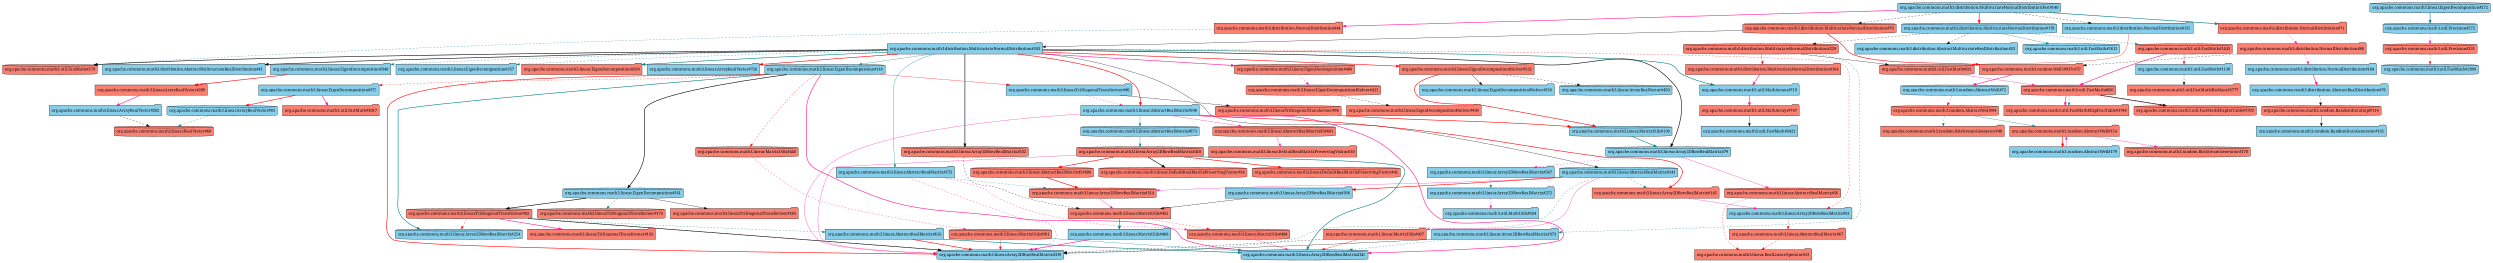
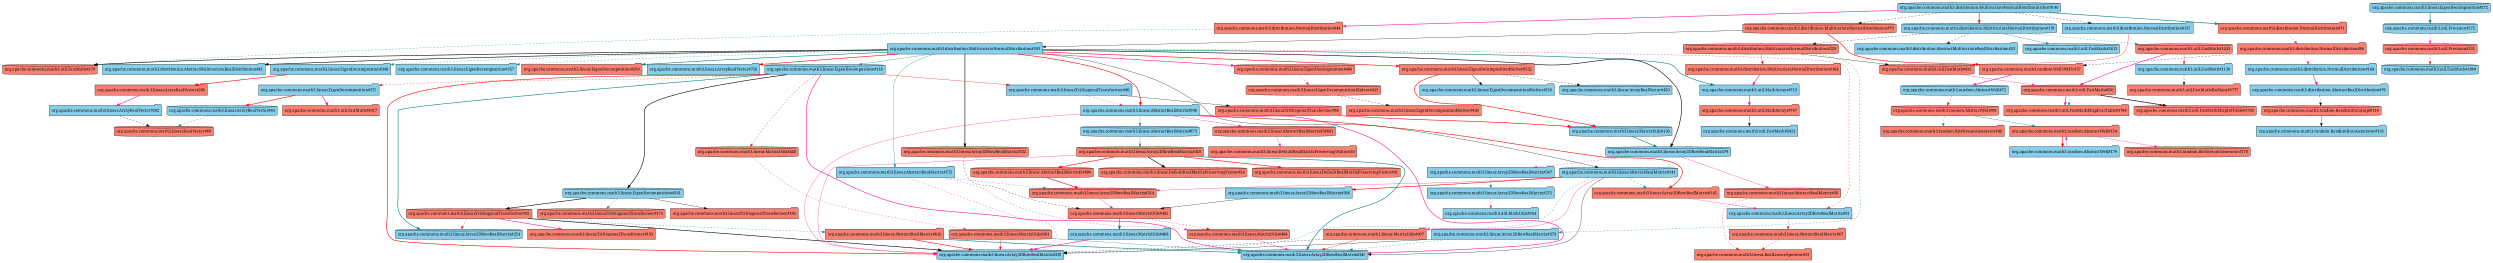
  digraph {
    fontname="Noto Serif"
    node [fillcolor=salmon fontname="Noto Serif" shape=folder style=filled]
    edge [color=deeppink fontname="Noto Serif" style=bold]
    "org.apache.commons.math3.distribution.MultivariateNormalDistributionTest#140" [fillcolor=skyblue shape=cylinder]
    "org.apache.commons.math3.distribution.MultivariateNormalDistribution#76" [shape=cylinder]
    "org.apache.commons.math3.distribution.NormalDistribution#44"
    "org.apache.commons.math3.distribution.NormalDistribution#71"
    "org.apache.commons.math3.distribution.NormalDistribution#135" [fillcolor=skyblue]
    "org.apache.commons.math3.distribution.MultivariateNormalDistribution#178" [fillcolor=skyblue shape=cylinder]
    "org.apache.commons.math3.random.Well19937c#57"
    "org.apache.commons.math3.distribution.MultivariateNormalDistribution#103" [fillcolor=skyblue]
    "org.apache.commons.math3.util.FastMath#379" [shape=cylinder]
    "org.apache.commons.math3.distribution.NormalDistribution#86"
    "org.apache.commons.math3.util.FastMath#831" [shape=cylinder]
    "org.apache.commons.math3.distribution.AbstractMultivariateRealDistribution#53" [fillcolor=skyblue]
    "org.apache.commons.math3.util.FastMath#1613" [fillcolor=skyblue shape=cylinder]
    "org.apache.commons.math3.util.FastMath#1443" [shape=cylinder]
    "org.apache.commons.math3.distribution.MultivariateNormalDistribution#229" [shape=cylinder]
    "org.apache.commons.math3.random.AbstractWell#72" [fillcolor=skyblue shape=cylinder]
    "org.apache.commons.math3.distribution.AbstractMultivariateRealDistribution#41" [fillcolor=skyblue]
    "org.apache.commons.math3.util.MathArrays#719" [fillcolor=skyblue]
    "org.apache.commons.math3.linear.Array2DRowRealMatrix#79" [fillcolor=skyblue shape=cylinder]
    "org.apache.commons.math3.linear.EigenDecomposition#118" [fillcolor=skyblue shape=cylinder]
    "org.apache.commons.math3.linear.AbstractRealMatrix#598" [fillcolor=skyblue]
    "org.apache.commons.math3.linear.Array2DRowRealMatrix#61" [fillcolor=skyblue]
    "org.apache.commons.math3.linear.EigenDecomposition#406" [shape=cylinder]
    "org.apache.commons.math3.linear.EigenDecomposition$Solver#532"
    "org.apache.commons.math3.linear.EigenDecomposition#357" [fillcolor=skyblue]
    "org.apache.commons.math3.linear.EigenDecomposition#290"
    "org.apache.commons.math3.linear.EigenDecomposition#348" [fillcolor=skyblue]
    "org.apache.commons.math3.linear.ArrayRealVector#726" [fillcolor=skyblue]
    "org.apache.commons.math3.linear.AbstractRealMatrix#572" [fillcolor=skyblue]
    "org.apache.commons.math3.linear.Array2DRowRealMatrix#332" [shape=cylinder]
    "org.apache.commons.math3.linear.AbstractRealMatrix#141" [fillcolor=skyblue shape=cylinder]
    "org.apache.commons.math3.random.AbstractWell#94" [shape=cylinder]
    "org.apache.commons.math3.random.BitsStreamGenerator#40"
    "org.apache.commons.math3.random.AbstractWell#154"
    "org.apache.commons.math3.random.AbstractWell#179" [fillcolor=skyblue]
    "org.apache.commons.math3.random.BitsStreamGenerator#170" [shape=cylinder]
    "org.apache.commons.math3.util.MathArrays#747"
    "org.apache.commons.math3.linear.AbstractRealMatrix#56" [shape=cylinder]
    "org.apache.commons.math3.linear.Array2DRowRealMatrix#547" [fillcolor=skyblue]
    "org.apache.commons.math3.linear.Array2DRowRealMatrix#339" [fillcolor=skyblue shape=cylinder]
    "org.apache.commons.math3.linear.Array2DRowRealMatrix#345" [fillcolor=skyblue shape=cylinder]
    "org.apache.commons.math3.linear.MatrixUtils#440" [shape=cylinder]
    "org.apache.commons.math3.linear.EigenDecomposition#561" [fillcolor=skyblue shape=cylinder]
    "org.apache.commons.math3.linear.Array2DRowRealMatrix#254" [fillcolor=skyblue shape=cylinder]
    "org.apache.commons.math3.linear.TriDiagonalTransformer#86" [fillcolor=skyblue]
    "org.apache.commons.math3.linear.EigenDecomposition#573" [fillcolor=skyblue]
    "org.apache.commons.math3.linear.Array2DRowRealMatrix#145"
    "org.apache.commons.math3.linear.AbstractRealMatrix$5#601" [shape=cylinder]
    "org.apache.commons.math3.linear.AbstractRealMatrix#873" [fillcolor=skyblue shape=cylinder]
    "org.apache.commons.math3.linear.AbstractRealMatrix#67"
    "org.apache.commons.math3.linear.EigenDecomposition$Solver#413" [shape=cylinder]
    "org.apache.commons.math3.linear.MatrixUtils#130" [fillcolor=skyblue shape=cylinder]
    "org.apache.commons.math3.linear.EigenDecomposition$Solver#516" [fillcolor=skyblue]
    "org.apache.commons.math3.linear.ArrayRealVector#450" [fillcolor=skyblue shape=cylinder]
    "org.apache.commons.math3.linear.ArrayRealVector#289"
    "org.apache.commons.math3.linear.Array2DRowRealMatrix#314" [shape=cylinder]
    "org.apache.commons.math3.linear.MatrixUtils#484" [shape=cylinder]
    "org.apache.commons.math3.linear.MatrixUtils#455"
    n59 [label="org.apache.commons.math1.linear.MatrixUtils#607"]
    "org.apache.commons.math3.linear.Array2DRowRealMatrix#306" [fillcolor=skyblue]
    "org.apache.commons.math3.util.FastMath#3421" [fillcolor=skyblue]
    "org.apache.commons.math3.linear.RealLinearOperator#53"
    "org.apache.commons.math3.linear.Array2DRowRealMatrix#272" [fillcolor=skyblue]
    "org.apache.commons.math3.util.MathUtils#264" [fillcolor=skyblue]
    "org.apache.commons.math3.linear.MatrixUtils#391" [shape=cylinder]
    "org.apache.commons.math3.linear.TriDiagonalTransformer#62" [shape=cylinder]
    "org.apache.commons.math3.linear.TriDiagonalTransformer#175" [shape=cylinder]
    "org.apache.commons.math3.linear.TriDiagonalTransformer#185"
    "org.apache.commons.math3.linear.TriDiagonalTransformer#98" [shape=cylinder]
    "org.apache.commons.math3.util.FastMath#3017"
    "org.apache.commons.math3.linear.ArrayRealVector#85" [fillcolor=skyblue shape=cylinder]
-   "org.apache.commons.math3.linear.AbstractRealMatrix#616" [fillcolor=skyblue]
+   "org.apache.commons.math3.linear.AbstractRealMatrix#616"
    "org.apache.commons.math3.linear.TriDiagonalTransformer#193"
    "org.apache.commons.math3.linear.DefaultRealMatrixPreservingVisitor#30"
    "org.apache.commons.math3.linear.Array2DRowRealMatrix#410" [shape=cylinder]
    "org.apache.commons.math3.linear.DefaultRealMatrixPreservingVisitor#34" [shape=cylinder]
    "org.apache.commons.math3.linear.AbstractRealMatrix$5#606" [shape=cylinder]
    "org.apache.commons.math3.linear.DefaultRealMatrixPreservingVisitor#41" [shape=cylinder]
    "org.apache.commons.math3.linear.MatrixUtils#468" [fillcolor=skyblue]
    "org.apache.commons.math3.linear.RealVector#60" [shape=cylinder]
    "org.apache.commons.math3.linear.EigenDecomposition#272" [fillcolor=skyblue shape=cylinder]
    "org.apache.commons.math3.util.Precision#272" [fillcolor=skyblue shape=cylinder]
    "org.apache.commons.math3.linear.EigenDecomposition$Solver#430"
    "org.apache.commons.math3.util.Precision#331" [shape=cylinder]
    "org.apache.commons.math3.util.FastMath#2999" [fillcolor=skyblue shape=cylinder]
    "org.apache.commons.math3.linear.ArrayRealVector#202" [fillcolor=skyblue]
    "org.apache.commons.math3.distribution.NormalDistribution#104" [fillcolor=skyblue]
    "org.apache.commons.math3.distribution.AbstractRealDistribution#76" [fillcolor=skyblue]
    "org.apache.commons.math3.random.RandomDataImpl#114" [shape=cylinder]
    "org.apache.commons.math3.random.RandomDataGenerator#131" [fillcolor=skyblue]
    "org.apache.commons.math3.util.FastMath#850" [shape=cylinder]
    "org.apache.commons.math3.util.FastMath$ExpIntTable#3705" [shape=cylinder]
    "org.apache.commons.math3.util.FastMath$ExpFracTable#3744"
    "org.apache.commons.math3.util.FastMath#1130" [fillcolor=skyblue]
    "org.apache.commons.math3.distribution.MultivariateNormalDistribution#164"
    "org.apache.commons.math3.linear.Array2DRowRealMatrix#373" [fillcolor=skyblue]
    "org.apache.commons.math3.util.FastMath$lnMant#3777"
    "org.apache.commons.math3.distribution.MultivariateNormalDistributionTest#140" -> "org.apache.commons.math3.distribution.MultivariateNormalDistribution#76" [color=black style=dashed]
    "org.apache.commons.math3.distribution.MultivariateNormalDistributionTest#140" -> "org.apache.commons.math3.distribution.NormalDistribution#44"
    "org.apache.commons.math3.distribution.MultivariateNormalDistributionTest#140" -> "org.apache.commons.math3.distribution.NormalDistribution#71" [color=teal]
    "org.apache.commons.math3.distribution.MultivariateNormalDistributionTest#140" -> "org.apache.commons.math3.distribution.NormalDistribution#135" [color=black style=dashed]
    "org.apache.commons.math3.distribution.MultivariateNormalDistributionTest#140" -> "org.apache.commons.math3.distribution.MultivariateNormalDistribution#178" [color=red]
    "org.apache.commons.math3.distribution.MultivariateNormalDistribution#76" -> "org.apache.commons.math3.random.Well19937c#57" [color=red]
    "org.apache.commons.math3.distribution.MultivariateNormalDistribution#76" -> "org.apache.commons.math3.distribution.MultivariateNormalDistribution#103" [color=black style=solid]
    "org.apache.commons.math3.distribution.NormalDistribution#44" -> "org.apache.commons.math3.util.FastMath#379" [color=teal style=dashed]
    "org.apache.commons.math3.distribution.NormalDistribution#71" -> "org.apache.commons.math3.distribution.NormalDistribution#86" [style=dashed]
    "org.apache.commons.math3.distribution.NormalDistribution#135" -> "org.apache.commons.math3.util.FastMath#831" [color=red style=solid]
    "org.apache.commons.math3.distribution.MultivariateNormalDistribution#178" -> "org.apache.commons.math3.distribution.AbstractMultivariateRealDistribution#53" [color=black style=dashed]
    "org.apache.commons.math3.distribution.MultivariateNormalDistribution#178" -> "org.apache.commons.math3.util.FastMath#1613" [color=teal style=solid]
    "org.apache.commons.math3.distribution.MultivariateNormalDistribution#178" -> "org.apache.commons.math3.util.FastMath#1443" [color=teal style=dashed]
    "org.apache.commons.math3.distribution.MultivariateNormalDistribution#178" -> "org.apache.commons.math3.distribution.MultivariateNormalDistribution#229" [color=black style=dashed]
    "org.apache.commons.math3.random.Well19937c#57" -> "org.apache.commons.math3.random.AbstractWell#72"
    "org.apache.commons.math3.distribution.MultivariateNormalDistribution#103" -> "org.apache.commons.math3.util.FastMath#379" [color=black]
    "org.apache.commons.math3.distribution.MultivariateNormalDistribution#103" -> "org.apache.commons.math3.distribution.AbstractMultivariateRealDistribution#41" [color=black]
    "org.apache.commons.math3.distribution.MultivariateNormalDistribution#103" -> "org.apache.commons.math3.util.MathArrays#719" [color=teal]
    "org.apache.commons.math3.distribution.MultivariateNormalDistribution#103" -> "org.apache.commons.math3.linear.Array2DRowRealMatrix#79" [color=black]
    "org.apache.commons.math3.distribution.MultivariateNormalDistribution#103" -> "org.apache.commons.math3.linear.EigenDecomposition#118" [color=teal style=solid]
    "org.apache.commons.math3.distribution.MultivariateNormalDistribution#103" -> "org.apache.commons.math3.linear.AbstractRealMatrix#598" [color=red]
    "org.apache.commons.math3.distribution.MultivariateNormalDistribution#103" -> "org.apache.commons.math3.linear.Array2DRowRealMatrix#61" [color=red style=dashed]
    "org.apache.commons.math3.distribution.MultivariateNormalDistribution#103" -> "org.apache.commons.math3.linear.EigenDecomposition#406"
    "org.apache.commons.math3.distribution.MultivariateNormalDistribution#103" -> "org.apache.commons.math3.linear.EigenDecomposition$Solver#532" [color=red]
    "org.apache.commons.math3.distribution.MultivariateNormalDistribution#103" -> "org.apache.commons.math3.linear.EigenDecomposition#357" [color=teal style=dashed]
    "org.apache.commons.math3.distribution.MultivariateNormalDistribution#103" -> "org.apache.commons.math3.linear.EigenDecomposition#290" [color=teal]
    "org.apache.commons.math3.distribution.MultivariateNormalDistribution#103" -> "org.apache.commons.math3.linear.EigenDecomposition#348" [color=teal style=dashed]
    "org.apache.commons.math3.distribution.MultivariateNormalDistribution#103" -> "org.apache.commons.math3.linear.ArrayRealVector#726" [color=red]
    "org.apache.commons.math3.distribution.MultivariateNormalDistribution#103" -> "org.apache.commons.math3.linear.AbstractRealMatrix#572" [color=teal style=solid]
    "org.apache.commons.math3.distribution.MultivariateNormalDistribution#103" -> "org.apache.commons.math3.linear.Array2DRowRealMatrix#332" [color=black]
    "org.apache.commons.math3.distribution.MultivariateNormalDistribution#103" -> "org.apache.commons.math3.linear.AbstractRealMatrix#141" [color=black style=solid]
    "org.apache.commons.math3.distribution.NormalDistribution#86" -> "org.apache.commons.math3.random.Well19937c#57" [color=black style=dashed]
    "org.apache.commons.math3.distribution.NormalDistribution#86" -> "org.apache.commons.math3.distribution.NormalDistribution#104" [style=dashed]
    "org.apache.commons.math3.util.FastMath#831" -> "org.apache.commons.math3.util.FastMath#850" [style=solid]
    "org.apache.commons.math3.util.FastMath#1443" -> "org.apache.commons.math3.util.FastMath#850"
    "org.apache.commons.math3.util.FastMath#1443" -> "org.apache.commons.math3.util.FastMath#1130" [color=red style=solid]
    "org.apache.commons.math3.distribution.MultivariateNormalDistribution#229" -> "org.apache.commons.math3.util.FastMath#831" [color=black style=solid]
    "org.apache.commons.math3.distribution.MultivariateNormalDistribution#229" -> "org.apache.commons.math3.distribution.MultivariateNormalDistribution#164" [color=red style=solid]
    "org.apache.commons.math3.distribution.MultivariateNormalDistribution#229" -> "org.apache.commons.math3.linear.Array2DRowRealMatrix#373" [color=teal style=dashed]
    "org.apache.commons.math3.random.AbstractWell#72" -> "org.apache.commons.math3.random.AbstractWell#94" [color=red style=dashed]
    "org.apache.commons.math3.util.MathArrays#719" -> "org.apache.commons.math3.util.MathArrays#747"
    "org.apache.commons.math3.linear.Array2DRowRealMatrix#79" -> "org.apache.commons.math3.linear.AbstractRealMatrix#56" [style=solid]
    "org.apache.commons.math3.linear.Array2DRowRealMatrix#79" -> "org.apache.commons.math3.linear.Array2DRowRealMatrix#547" [style=dashed]
    "org.apache.commons.math3.linear.EigenDecomposition#118" -> "org.apache.commons.math3.linear.Array2DRowRealMatrix#339" [color=red]
    "org.apache.commons.math3.linear.EigenDecomposition#118" -> "org.apache.commons.math3.linear.Array2DRowRealMatrix#345"
    "org.apache.commons.math3.linear.EigenDecomposition#118" -> "org.apache.commons.math3.linear.MatrixUtils#440" [color=red style=dashed]
    "org.apache.commons.math3.linear.EigenDecomposition#118" -> "org.apache.commons.math3.linear.EigenDecomposition#561" [color=black]
    "org.apache.commons.math3.linear.EigenDecomposition#118" -> "org.apache.commons.math3.linear.Array2DRowRealMatrix#254" [color=teal]
    "org.apache.commons.math3.linear.EigenDecomposition#118" -> "org.apache.commons.math3.linear.TriDiagonalTransformer#86" [color=red style=solid]
    "org.apache.commons.math3.linear.EigenDecomposition#118" -> "org.apache.commons.math3.linear.EigenDecomposition#573" [color=red style=dashed]
    "org.apache.commons.math3.linear.AbstractRealMatrix#598" -> "org.apache.commons.math3.linear.Array2DRowRealMatrix#339" [style=solid]
    "org.apache.commons.math3.linear.AbstractRealMatrix#598" -> "org.apache.commons.math3.linear.Array2DRowRealMatrix#345"
    "org.apache.commons.math3.linear.AbstractRealMatrix#598" -> "org.apache.commons.math3.linear.Array2DRowRealMatrix#145" [color=red]
    "org.apache.commons.math3.linear.AbstractRealMatrix#598" -> "org.apache.commons.math3.linear.AbstractRealMatrix$5#601" [style=solid]
    "org.apache.commons.math3.linear.AbstractRealMatrix#598" -> "org.apache.commons.math3.linear.AbstractRealMatrix#873" [color=teal style=solid]
    "org.apache.commons.math3.linear.Array2DRowRealMatrix#61" -> "org.apache.commons.math3.linear.AbstractRealMatrix#67" [color=red style=dashed]
    "org.apache.commons.math3.linear.EigenDecomposition#406" -> "org.apache.commons.math3.linear.EigenDecomposition$Solver#413" [style=dashed]
    "org.apache.commons.math3.linear.EigenDecomposition$Solver#532" -> "org.apache.commons.math3.linear.MatrixUtils#130" [color=red]
    "org.apache.commons.math3.linear.EigenDecomposition$Solver#532" -> "org.apache.commons.math3.linear.EigenDecomposition$Solver#516" [color=black style=solid]
    "org.apache.commons.math3.linear.EigenDecomposition$Solver#532" -> "org.apache.commons.math3.linear.ArrayRealVector#450" [color=black style=dashed]
    "org.apache.commons.math3.linear.EigenDecomposition#348" -> "org.apache.commons.math3.linear.ArrayRealVector#289" [color=red]
    "org.apache.commons.math3.linear.AbstractRealMatrix#572" -> "org.apache.commons.math3.linear.Array2DRowRealMatrix#339" [style=dashed]
    "org.apache.commons.math3.linear.AbstractRealMatrix#572" -> "org.apache.commons.math3.linear.Array2DRowRealMatrix#314" [color=teal style=dashed]
    "org.apache.commons.math3.linear.AbstractRealMatrix#572" -> "org.apache.commons.math3.linear.MatrixUtils#484" [style=dashed]
    "org.apache.commons.math3.linear.Array2DRowRealMatrix#332" -> "org.apache.commons.math3.linear.MatrixUtils#455" [color=black style=dashed]
    "org.apache.commons.math3.linear.AbstractRealMatrix#141" -> "org.apache.commons.math3.linear.Array2DRowRealMatrix#339" [color=teal style=dashed]
+   "org.apache.commons.math3.linear.AbstractRealMatrix#141" -> "org.apache.commons.math3.linear.Array2DRowRealMatrix#345" [color=black style=solid]
    "org.apache.commons.math3.linear.AbstractRealMatrix#141" -> "org.apache.commons.math3.linear.Array2DRowRealMatrix#145" [color=teal style=dashed]
    "org.apache.commons.math3.linear.AbstractRealMatrix#141" -> "org.apache.commons.math3.linear.Array2DRowRealMatrix#314" [style=solid]
    "org.apache.commons.math3.linear.AbstractRealMatrix#141" -> n59 [style=solid]
    "org.apache.commons.math3.linear.AbstractRealMatrix#141" -> "org.apache.commons.math3.linear.Array2DRowRealMatrix#306" [color=red]
    "org.apache.commons.math3.random.AbstractWell#94" -> "org.apache.commons.math3.random.BitsStreamGenerator#40" [color=teal style=dashed]
    "org.apache.commons.math3.random.AbstractWell#94" -> "org.apache.commons.math3.random.AbstractWell#154" [color=teal style=solid]
    "org.apache.commons.math3.random.AbstractWell#154" -> "org.apache.commons.math3.random.AbstractWell#179" [color=red]
    "org.apache.commons.math3.random.AbstractWell#154" -> "org.apache.commons.math3.random.BitsStreamGenerator#170" [style=solid]
    "org.apache.commons.math3.random.AbstractWell#179" -> "org.apache.commons.math3.random.AbstractWell#154" [style=solid]
    "org.apache.commons.math3.util.MathArrays#747" -> "org.apache.commons.math3.util.FastMath#3421" [color=black style=solid]
    "org.apache.commons.math3.linear.AbstractRealMatrix#56" -> "org.apache.commons.math3.linear.RealLinearOperator#53" [color=red style=dashed]
    "org.apache.commons.math3.linear.Array2DRowRealMatrix#547" -> "org.apache.commons.math3.linear.Array2DRowRealMatrix#272" [color=teal style=dashed]
    "org.apache.commons.math3.linear.MatrixUtils#440" -> "org.apache.commons.math3.linear.MatrixUtils#391" [style=dashed]
    "org.apache.commons.math3.linear.EigenDecomposition#561" -> "org.apache.commons.math3.linear.TriDiagonalTransformer#62" [color=black]
    "org.apache.commons.math3.linear.EigenDecomposition#561" -> "org.apache.commons.math3.linear.TriDiagonalTransformer#175" [color=teal style=dashed]
    "org.apache.commons.math3.linear.EigenDecomposition#561" -> "org.apache.commons.math3.linear.TriDiagonalTransformer#185" [color=black style=solid]
    "org.apache.commons.math3.linear.TriDiagonalTransformer#86" -> "org.apache.commons.math3.linear.AbstractRealMatrix#598" [style=dashed]
    "org.apache.commons.math3.linear.TriDiagonalTransformer#86" -> "org.apache.commons.math3.linear.TriDiagonalTransformer#98" [color=black style=solid]
    "org.apache.commons.math3.linear.EigenDecomposition#573" -> "org.apache.commons.math3.util.FastMath#3017"
    "org.apache.commons.math3.linear.EigenDecomposition#573" -> "org.apache.commons.math3.linear.ArrayRealVector#85" [color=red]
    "org.apache.commons.math3.linear.Array2DRowRealMatrix#145" -> "org.apache.commons.math3.linear.Array2DRowRealMatrix#61" [style=solid]
    "org.apache.commons.math3.linear.AbstractRealMatrix$5#601" -> "org.apache.commons.math3.linear.DefaultRealMatrixPreservingVisitor#30" [style=solid]
    "org.apache.commons.math3.linear.AbstractRealMatrix#873" -> "org.apache.commons.math3.linear.Array2DRowRealMatrix#410" [color=teal style=solid]
    "org.apache.commons.math3.linear.AbstractRealMatrix#67" -> "org.apache.commons.math3.linear.RealLinearOperator#53" [color=red style=dashed]
    "org.apache.commons.math3.linear.EigenDecomposition$Solver#413" -> "org.apache.commons.math3.linear.EigenDecomposition$Solver#430" [color=black style=dashed]
    "org.apache.commons.math3.linear.MatrixUtils#130" -> "org.apache.commons.math3.linear.Array2DRowRealMatrix#79" [color=teal]
    "org.apache.commons.math3.linear.ArrayRealVector#289" -> "org.apache.commons.math3.linear.ArrayRealVector#202"
    "org.apache.commons.math3.linear.Array2DRowRealMatrix#314" -> "org.apache.commons.math3.linear.MatrixUtils#455" [style=solid]
    "org.apache.commons.math3.linear.MatrixUtils#484" -> "org.apache.commons.math3.linear.Array2DRowRealMatrix#345" [style=solid]
    "org.apache.commons.math3.linear.MatrixUtils#455" -> "org.apache.commons.math3.linear.MatrixUtils#484" [color=red style=dashed]
    "org.apache.commons.math3.linear.MatrixUtils#455" -> "org.apache.commons.math3.linear.MatrixUtils#468" [color=teal]
    n59 -> "org.apache.commons.math3.linear.Array2DRowRealMatrix#339" [color=black style=dashed]
    n59 -> "org.apache.commons.math3.linear.Array2DRowRealMatrix#345" [color=red style=solid]
    "org.apache.commons.math3.linear.Array2DRowRealMatrix#306" -> "org.apache.commons.math3.linear.MatrixUtils#455" [color=black style=solid]
    "org.apache.commons.math3.linear.Array2DRowRealMatrix#272" -> "org.apache.commons.math3.util.MathUtils#264" [style=dashed]
    "org.apache.commons.math3.linear.MatrixUtils#391" -> "org.apache.commons.math3.linear.Array2DRowRealMatrix#339" [color=red style=solid]
    "org.apache.commons.math3.linear.MatrixUtils#391" -> "org.apache.commons.math3.linear.Array2DRowRealMatrix#345" [color=teal style=solid]
    "org.apache.commons.math3.linear.TriDiagonalTransformer#62" -> "org.apache.commons.math3.linear.Array2DRowRealMatrix#339" [color=black]
    "org.apache.commons.math3.linear.TriDiagonalTransformer#62" -> "org.apache.commons.math3.linear.Array2DRowRealMatrix#254" [color=red style=dashed]
    "org.apache.commons.math3.linear.TriDiagonalTransformer#62" -> "org.apache.commons.math3.linear.AbstractRealMatrix#616" [color=teal style=dashed]
    "org.apache.commons.math3.linear.TriDiagonalTransformer#62" -> "org.apache.commons.math3.linear.TriDiagonalTransformer#193"
    "org.apache.commons.math3.linear.TriDiagonalTransformer#98" -> "org.apache.commons.math3.linear.MatrixUtils#130" [color=red]
    "org.apache.commons.math3.linear.ArrayRealVector#85" -> "org.apache.commons.math3.linear.RealVector#60" [color=teal style=dashed]
    "org.apache.commons.math3.linear.AbstractRealMatrix#616" -> "org.apache.commons.math3.linear.Array2DRowRealMatrix#339" [color=red]
    "org.apache.commons.math3.linear.AbstractRealMatrix#616" -> "org.apache.commons.math3.linear.Array2DRowRealMatrix#345" [color=teal]
    "org.apache.commons.math3.linear.Array2DRowRealMatrix#410" -> "org.apache.commons.math3.linear.Array2DRowRealMatrix#339" [style=solid]
    "org.apache.commons.math3.linear.Array2DRowRealMatrix#410" -> "org.apache.commons.math3.linear.Array2DRowRealMatrix#345" [color=teal]
    "org.apache.commons.math3.linear.Array2DRowRealMatrix#410" -> "org.apache.commons.math3.linear.DefaultRealMatrixPreservingVisitor#34" [color=black]
    "org.apache.commons.math3.linear.Array2DRowRealMatrix#410" -> "org.apache.commons.math3.linear.AbstractRealMatrix$5#606" [color=red]
    "org.apache.commons.math3.linear.Array2DRowRealMatrix#410" -> "org.apache.commons.math3.linear.DefaultRealMatrixPreservingVisitor#41" [color=red]
    "org.apache.commons.math3.linear.AbstractRealMatrix$5#606" -> "org.apache.commons.math3.linear.Array2DRowRealMatrix#314" [color=red]
    "org.apache.commons.math3.linear.MatrixUtils#468" -> "org.apache.commons.math3.linear.Array2DRowRealMatrix#339"
    "org.apache.commons.math3.linear.EigenDecomposition#272" -> "org.apache.commons.math3.util.Precision#272" [color=teal]
    "org.apache.commons.math3.util.Precision#272" -> "org.apache.commons.math3.util.Precision#331" [style=dashed]
    "org.apache.commons.math3.util.Precision#331" -> "org.apache.commons.math3.util.FastMath#2999" [color=red style=dashed]
    "org.apache.commons.math3.linear.ArrayRealVector#202" -> "org.apache.commons.math3.linear.RealVector#60" [color=black style=dashed]
    "org.apache.commons.math3.distribution.NormalDistribution#104" -> "org.apache.commons.math3.distribution.AbstractRealDistribution#76"
    "org.apache.commons.math3.distribution.AbstractRealDistribution#76" -> "org.apache.commons.math3.random.RandomDataImpl#114" [color=black style=dashed]
    "org.apache.commons.math3.random.RandomDataImpl#114" -> "org.apache.commons.math3.random.RandomDataGenerator#131" [color=black style=solid]
    "org.apache.commons.math3.util.FastMath#850" -> "org.apache.commons.math3.util.FastMath$ExpIntTable#3705" [color=red style=dashed]
    "org.apache.commons.math3.util.FastMath#850" -> "org.apache.commons.math3.util.FastMath$ExpIntTable#3705" [color=black]
    "org.apache.commons.math3.util.FastMath#850" -> "org.apache.commons.math3.util.FastMath$ExpFracTable#3744"
    "org.apache.commons.math3.util.FastMath#850" -> "org.apache.commons.math3.util.FastMath$ExpFracTable#3744" [color=teal style=dashed]
    "org.apache.commons.math3.util.FastMath#1130" -> "org.apache.commons.math3.util.FastMath$lnMant#3777" [color=black style=dashed]
    "org.apache.commons.math3.distribution.MultivariateNormalDistribution#164" -> "org.apache.commons.math3.util.MathArrays#719"
    "org.apache.commons.math3.linear.Array2DRowRealMatrix#373" -> "org.apache.commons.math3.linear.Array2DRowRealMatrix#339" [color=black style=solid]
    "org.apache.commons.math3.linear.Array2DRowRealMatrix#373" -> "org.apache.commons.math3.linear.Array2DRowRealMatrix#345" [color=teal style=dashed]
  }
